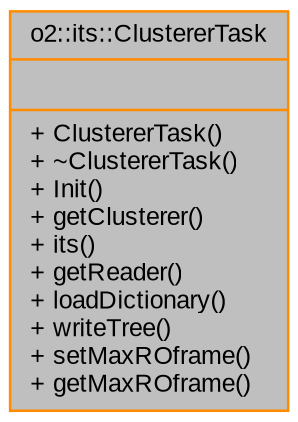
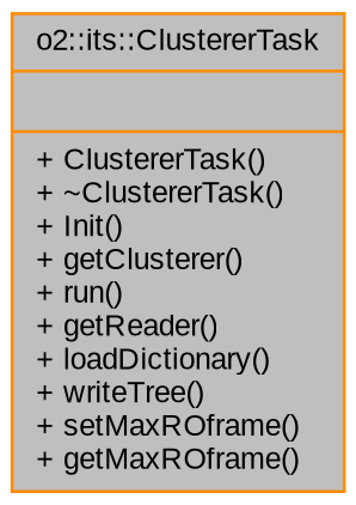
  digraph {
    fontname="Liberation Sans"
-   n1 [color=darkorange fillcolor=grey75 fontcolor=black fontname="Liberation Sans" fontsize=10 height=0.2 label="{o2::its::ClustererTask\n||+ ClustererTask()\l+ ~ClustererTask()\l+ Init()\l+ getClusterer()\l+ its()\l+ getReader()\l+ loadDictionary()\l+ writeTree()\l+ setMaxROframe()\l+ getMaxROframe()\l}" shape=record style=filled width=0.4]
+   n1 [color=darkorange fillcolor=grey75 fontcolor=black fontname="Liberation Sans" fontsize=10 height=0.2 label="{o2::its::ClustererTask\n||+ ClustererTask()\l+ ~ClustererTask()\l+ Init()\l+ getClusterer()\l+ run()\l+ getReader()\l+ loadDictionary()\l+ writeTree()\l+ setMaxROframe()\l+ getMaxROframe()\l}" shape=record style=filled width=0.4]
  }
